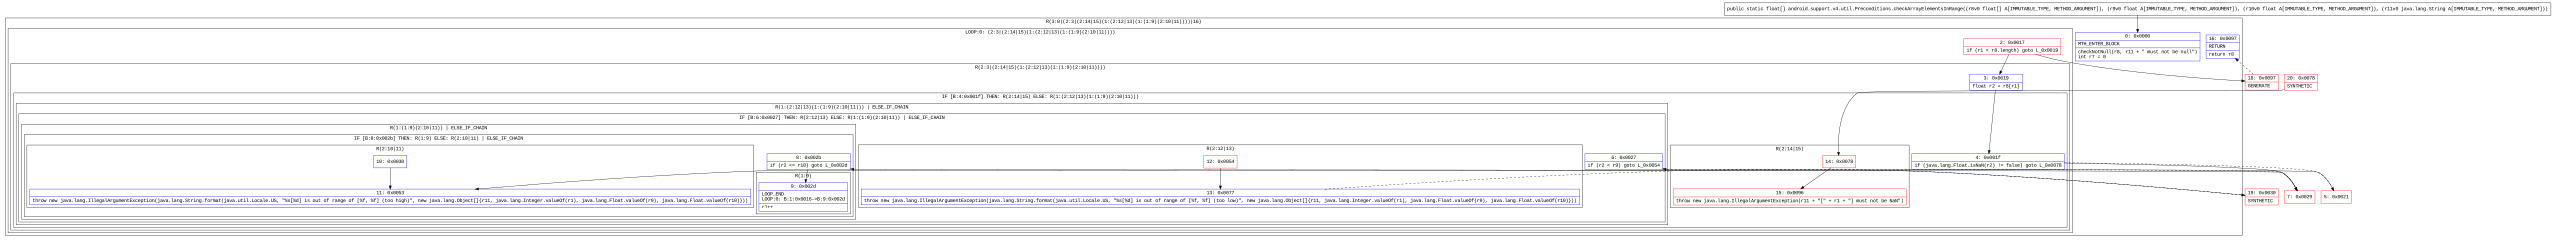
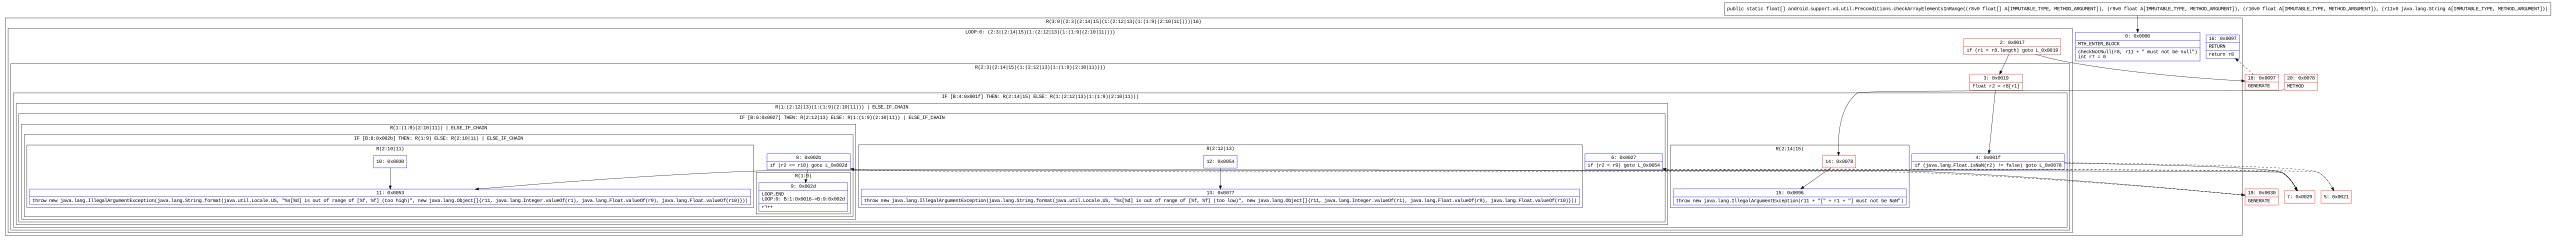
  digraph {
    fontname="Liberation Mono"
    node [color=blue fontname="Liberation Mono" shape=record]
    edge [fontname="Liberation Mono"]
    n1 [color=red label="{14\:\ 0x0078}"]
-   n2 [color=red label="{15\:\ 0x0096|throw new java.lang.IllegalArgumentException(r11 + \"[\" + r1 + \"] must not be NaN\")\l}"]
-   n3 [color=red label="{12\:\ 0x0054}"]
+   n2 [label="{15\:\ 0x0096|throw new java.lang.IllegalArgumentException(r11 + \"[\" + r1 + \"] must not be NaN\")\l}"]
+   n3 [label="{12\:\ 0x0054}"]
    n4 [label="{13\:\ 0x0077|throw new java.lang.IllegalArgumentException(java.lang.String.format(java.util.Locale.US, \"%s[%d] is out of range of [%f, %f] (too low)\", new java.lang.Object[]\{r11, java.lang.Integer.valueOf(r1), java.lang.Float.valueOf(r9), java.lang.Float.valueOf(r10)\}))\l}"]
    n5 [label="{9\:\ 0x002d|LOOP_END\lLOOP:0: B:1:0x0016\-\>B:9:0x002d\l|r1++\l}"]
    n6 [label="{10\:\ 0x0030}"]
    n7 [label="{11\:\ 0x0053|throw new java.lang.IllegalArgumentException(java.lang.String.format(java.util.Locale.US, \"%s[%d] is out of range of [%f, %f] (too high)\", new java.lang.Object[]\{r11, java.lang.Integer.valueOf(r1), java.lang.Float.valueOf(r9), java.lang.Float.valueOf(r10)\}))\l}"]
    n8 [label="{8\:\ 0x002b|if (r2 \<= r10) goto L_0x002d\l}"]
    n9 [label="{6\:\ 0x0027|if (r2 \< r9) goto L_0x0054\l}"]
    n10 [label="{4\:\ 0x001f|if (java.lang.Float.isNaN(r2) != false) goto L_0x0078\l}"]
-   n11 [label="{3\:\ 0x0019|float r2 = r8[r1]\l}"]
+   n11 [color=red label="{3\:\ 0x0019|float r2 = r8[r1]\l}"]
    n12 [color=red label="{2\:\ 0x0017|if (r1 \< r8.length) goto L_0x0019\l}"]
    n13 [label="{0\:\ 0x0000|MTH_ENTER_BLOCK\l|checkNotNull(r8, r11 + \" must not be null\")\lint r7 = 0\l}"]
    n14 [label="{16\:\ 0x0097|RETURN\l|return r8\l}"]
-   n15 [color=red label="{19\:\ 0x0030|SYNTHETIC\l}"]
+   n15 [color=red label="{19\:\ 0x0030|GENERATE\l}"]
    n16 [color=red label="{7\:\ 0x0029}"]
    n17 [color=red label="{5\:\ 0x0021}"]
    n18 [color=red label="{18\:\ 0x0097|GENERATE\l}"]
-   n19 [color=red label="{20\:\ 0x0078|SYNTHETIC\l}"]
+   n19 [color=red label="{20\:\ 0x0078|METHOD\l}"]
    n20 [label="{public static float[] android.support.v4.util.Preconditions.checkArrayElementsInRange((r8v0 float[] A[IMMUTABLE_TYPE, METHOD_ARGUMENT]), (r9v0 float A[IMMUTABLE_TYPE, METHOD_ARGUMENT]), (r10v0 float A[IMMUTABLE_TYPE, METHOD_ARGUMENT]), (r11v0 java.lang.String A[IMMUTABLE_TYPE, METHOD_ARGUMENT])) }" color=""]
    subgraph cluster_1 {
      label="R(3:0|(2:3|(2:14|15)(1:(2:12|13)(1:(1:9)(2:10|11))))|16)"
      n13
      n14
      subgraph cluster_2 {
        label="LOOP:0: (2:3|(2:14|15)(1:(2:12|13)(1:(1:9)(2:10|11))))"
        n12
        subgraph cluster_3 {
          label="R(2:3|(2:14|15)(1:(2:12|13)(1:(1:9)(2:10|11))))"
          n11
          subgraph cluster_4 {
            label="IF [B:4:0x001f] THEN: R(2:14|15) ELSE: R(1:(2:12|13)(1:(1:9)(2:10|11)))"
            n10
            subgraph cluster_5 {
              label="R(2:14|15)"
              n1
              n2
            }
            subgraph cluster_6 {
              label="R(1:(2:12|13)(1:(1:9)(2:10|11))) | ELSE_IF_CHAIN\l"
              subgraph cluster_7 {
                label="IF [B:6:0x0027] THEN: R(2:12|13) ELSE: R(1:(1:9)(2:10|11)) | ELSE_IF_CHAIN\l"
                n9
                subgraph cluster_8 {
                  label="R(2:12|13)"
                  n3
                  n4
                }
                subgraph cluster_9 {
                  label="R(1:(1:9)(2:10|11)) | ELSE_IF_CHAIN\l"
                  subgraph cluster_10 {
                    label="IF [B:8:0x002b] THEN: R(1:9) ELSE: R(2:10|11) | ELSE_IF_CHAIN\l"
                    n8
                    subgraph cluster_11 {
                      label="R(1:9)"
                      n5
                    }
                    subgraph cluster_12 {
                      label="R(2:10|11)"
                      n6
                      n7
                    }
                  }
                }
              }
            }
          }
        }
      }
    }
    n1 -> n2
    n3 -> n4
    n6 -> n7
    n8 -> n5
-   n4 -> n15 [style=dashed]
+   n8 -> n15 [style=dashed]
    n9 -> n16 [style=dashed]
    n10 -> n16
    n10 -> n17 [style=dashed]
    n11 -> n10
    n12 -> n11
    n12 -> n18 [style=solid]
    n15 -> n7
    n16 -> n8
-   n17 -> n9
+   n17 -> n9 [style=dashed]
    n18 -> n14 [style=dashed]
    n19 -> n1
    n20 -> n13
  }
